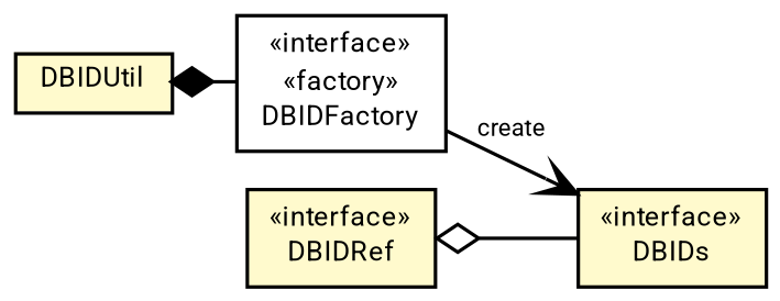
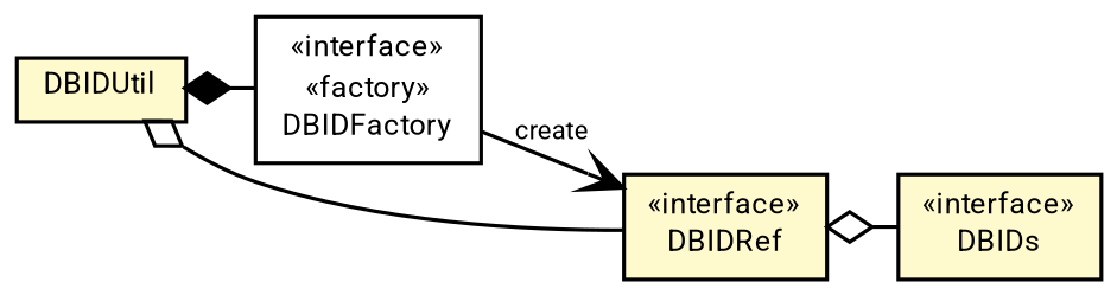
  digraph {
    nodesep=0.15
    rankdir=LR
    ranksep=0.25
    node [fontcolor=black fontname=Roboto fontsize=8 margin=0 shape=plaintext]
    edge [arrowhead=none color=black fontname=Roboto fontsize=7 labelfontname=Roboto labelfontsize=7 weight=4 arrowtail=ediamond dir=back]
    n1 [height=0 label=<<table title="de.lmu.ifi.dbs.elki.database.ids.DBIDs" border="0" cellborder="1" cellspacing="0" cellpadding="2" bgcolor="LemonChiffon" href="DBIDs.html" target="_parent"> 		<tr><td><table border="0" cellspacing="0" cellpadding="1"> 		<tr><td align="center" balign="center"> &#171;interface&#187; </td></tr> 		<tr><td align="center" balign="center"> <font face="Roboto">DBIDs</font> </td></tr> 		</table></td></tr> 		</table>> width=0]
    n2 [height=0 label=<<table title="de.lmu.ifi.dbs.elki.database.ids.DBIDFactory" border="0" cellborder="1" cellspacing="0" cellpadding="2" href="DBIDFactory.html" target="_parent"> 		<tr><td><table border="0" cellspacing="0" cellpadding="1"> 		<tr><td align="center" balign="center"> &#171;interface&#187; </td></tr> 		<tr><td align="center" balign="center"> &#171;factory&#187; </td></tr> 		<tr><td align="center" balign="center"> <font face="Roboto">DBIDFactory</font> </td></tr> 		</table></td></tr> 		</table>> width=0]
    n3 [height=0 label=<<table title="de.lmu.ifi.dbs.elki.database.ids.DBIDRef" border="0" cellborder="1" cellspacing="0" cellpadding="2" bgcolor="LemonChiffon" href="DBIDRef.html" target="_parent"> 		<tr><td><table border="0" cellspacing="0" cellpadding="1"> 		<tr><td align="center" balign="center"> &#171;interface&#187; </td></tr> 		<tr><td align="center" balign="center"> <font face="Roboto">DBIDRef</font> </td></tr> 		</table></td></tr> 		</table>> width=0]
    n4 [height=0 label=<<table title="de.lmu.ifi.dbs.elki.database.ids.DBIDUtil" border="0" cellborder="1" cellspacing="0" cellpadding="2" bgcolor="lemonChiffon" href="DBIDUtil.html" target="_parent"> 		<tr><td><table border="0" cellspacing="0" cellpadding="1"> 		<tr><td align="center" balign="center"> <font face="Roboto">DBIDUtil</font> </td></tr> 		</table></td></tr> 		</table>> width=0]
-   n2 -> n1 [arrowhead=open label=create weight=1 arrowtail="" dir=""]
+   n2 -> n3 [arrowhead=open label=create weight=1 arrowtail="" dir=""]
    n3 -> n1
    n4 -> n2 [arrowtail=diamond weight=6]
+   n4 -> n3
  }
